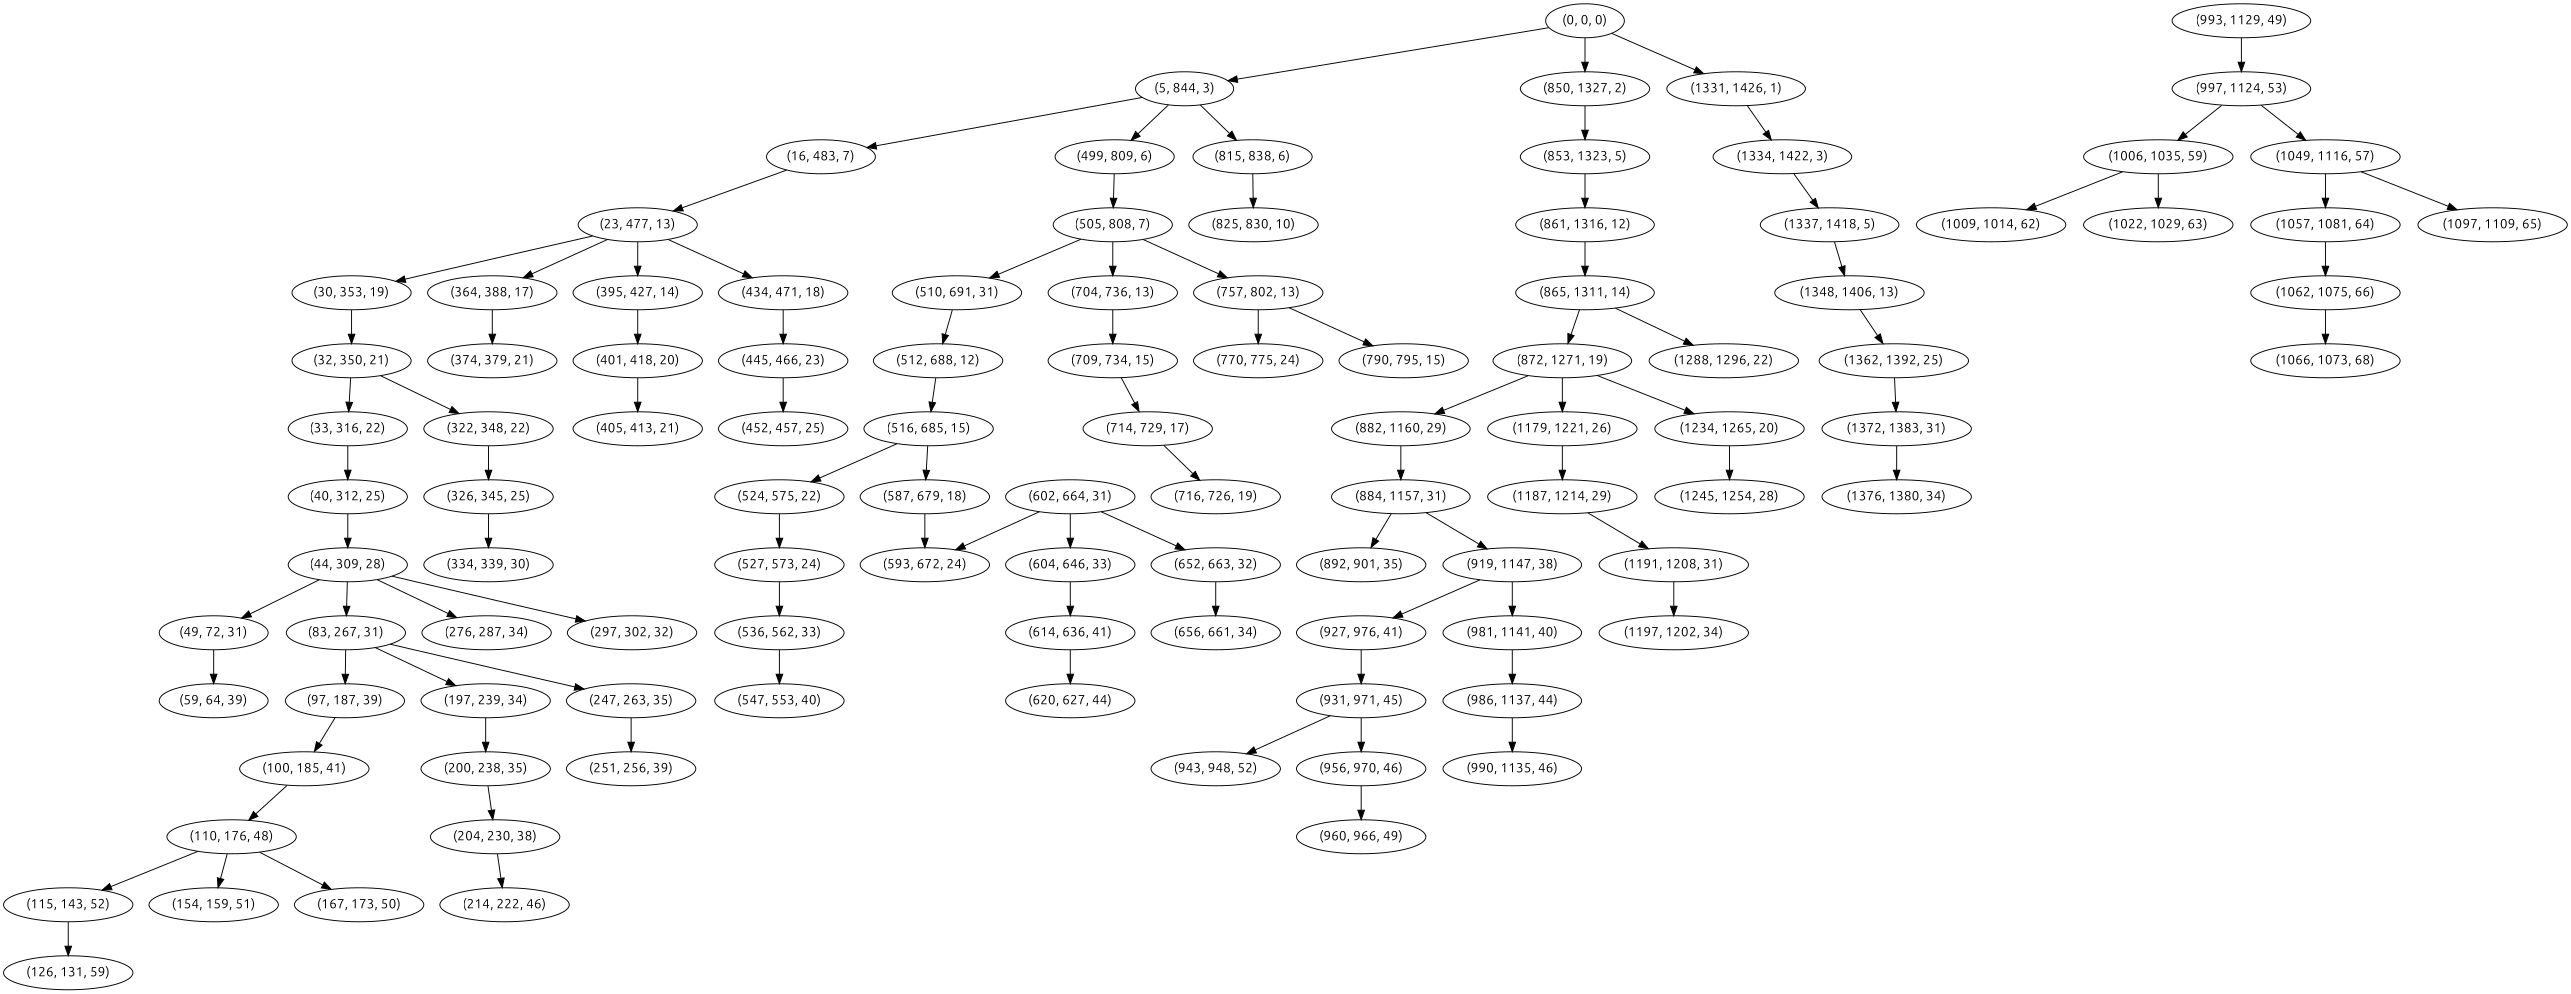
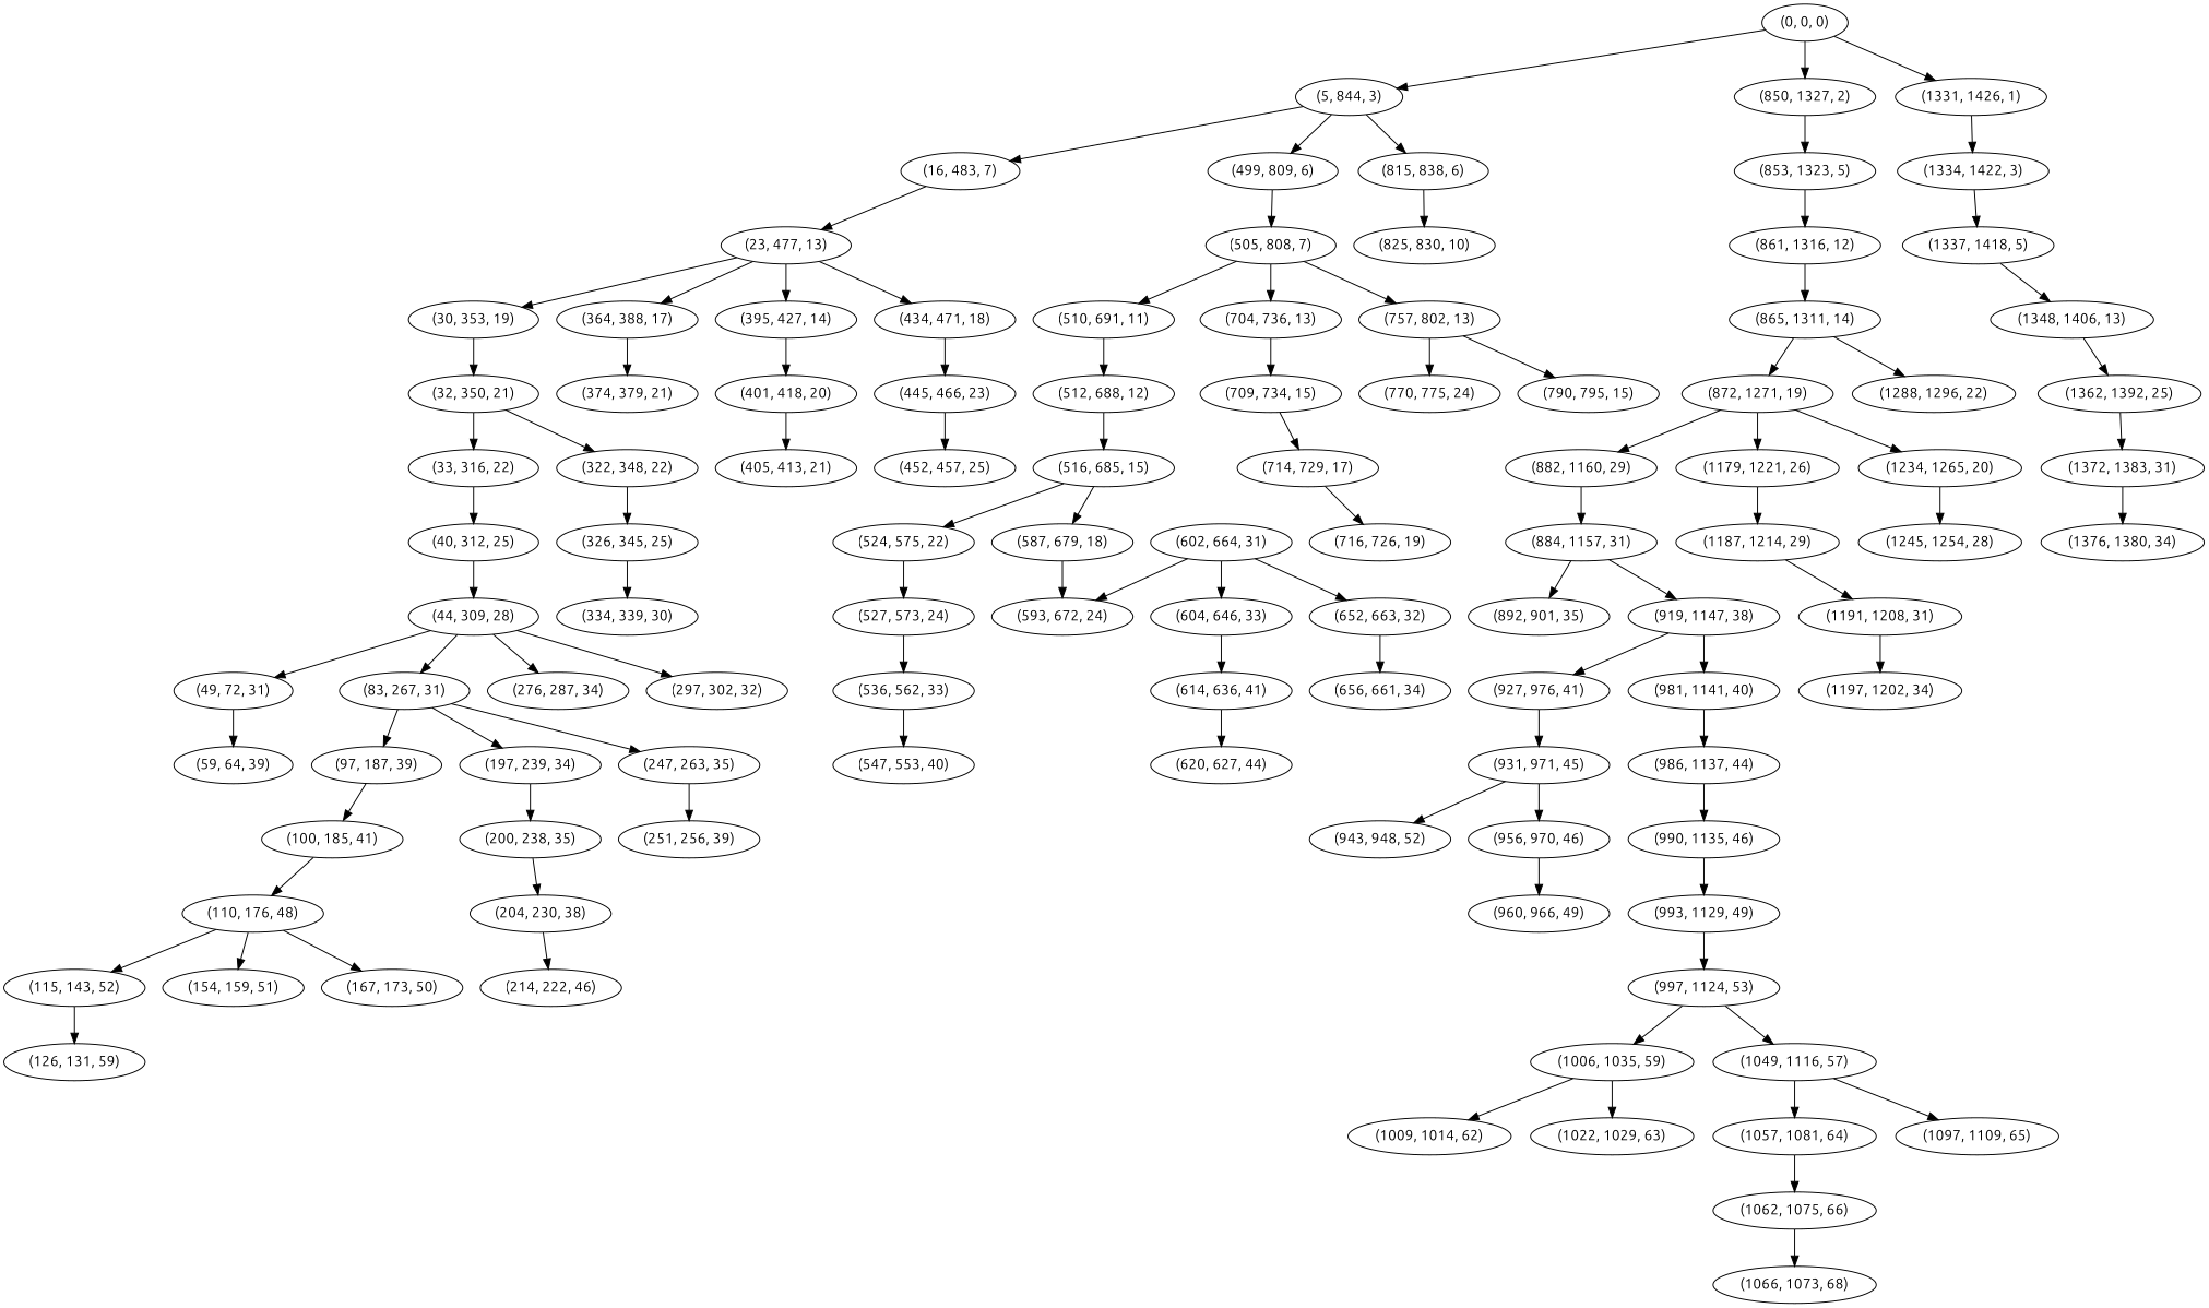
  digraph {
    fontname=Ubuntu
    node [fontname=Ubuntu]
    edge [fontname=Ubuntu]
    "(0, 0, 0)"
    "(5, 844, 3)"
    "(850, 1327, 2)"
    "(1331, 1426, 1)"
    "(16, 483, 7)"
    "(499, 809, 6)"
    "(815, 838, 6)"
    "(853, 1323, 5)"
    "(1334, 1422, 3)"
    "(23, 477, 13)"
    "(505, 808, 7)"
    "(825, 830, 10)"
    "(30, 353, 19)"
    "(364, 388, 17)"
    "(395, 427, 14)"
    "(434, 471, 18)"
    "(32, 350, 21)"
    "(374, 379, 21)"
    "(401, 418, 20)"
    "(445, 466, 23)"
    "(33, 316, 22)"
    "(322, 348, 22)"
    "(40, 312, 25)"
    "(326, 345, 25)"
    "(44, 309, 28)"
    "(49, 72, 31)"
    "(83, 267, 31)"
    "(276, 287, 34)"
    "(297, 302, 32)"
    "(59, 64, 39)"
    "(97, 187, 39)"
    "(197, 239, 34)"
    "(247, 263, 35)"
    "(100, 185, 41)"
    "(200, 238, 35)"
    "(251, 256, 39)"
    "(110, 176, 48)"
    "(115, 143, 52)"
    "(154, 159, 51)"
    "(167, 173, 50)"
    "(126, 131, 59)"
    "(204, 230, 38)"
    "(214, 222, 46)"
    "(334, 339, 30)"
    "(405, 413, 21)"
    "(452, 457, 25)"
-   "(510, 691, 11)" [label="(510, 691, 31)"]
+   "(510, 691, 11)"
    "(704, 736, 13)"
    "(757, 802, 13)"
    "(512, 688, 12)"
    "(709, 734, 15)"
    "(770, 775, 24)"
    "(790, 795, 15)"
    "(516, 685, 15)"
    "(524, 575, 22)"
    "(587, 679, 18)"
    "(527, 573, 24)"
    "(593, 672, 24)"
    "(536, 562, 33)"
    "(547, 553, 40)"
    "(602, 664, 31)"
    "(604, 646, 33)"
    "(652, 663, 32)"
    "(614, 636, 41)"
    "(656, 661, 34)"
    "(620, 627, 44)"
    "(714, 729, 17)"
    "(716, 726, 19)"
    "(861, 1316, 12)"
    "(865, 1311, 14)"
    "(872, 1271, 19)"
    "(1288, 1296, 22)"
    "(882, 1160, 29)"
    "(1179, 1221, 26)"
    "(1234, 1265, 20)"
    "(884, 1157, 31)"
    "(1187, 1214, 29)"
    "(1245, 1254, 28)"
    "(892, 901, 35)"
    "(919, 1147, 38)"
    "(927, 976, 41)"
    "(981, 1141, 40)"
    "(931, 971, 45)"
    "(986, 1137, 44)"
    "(943, 948, 52)"
    "(956, 970, 46)"
    "(960, 966, 49)"
    "(990, 1135, 46)"
    "(993, 1129, 49)"
    "(997, 1124, 53)"
    "(1006, 1035, 59)"
    "(1049, 1116, 57)"
    "(1009, 1014, 62)"
    "(1022, 1029, 63)"
    "(1057, 1081, 64)"
    n96 [label="(1097, 1109, 65)"]
    "(1062, 1075, 66)"
    "(1066, 1073, 68)"
    "(1191, 1208, 31)"
    "(1197, 1202, 34)"
    "(1337, 1418, 5)"
    "(1348, 1406, 13)"
    "(1362, 1392, 25)"
    "(1372, 1383, 31)"
    "(1376, 1380, 34)"
    "(0, 0, 0)" -> "(5, 844, 3)"
    "(0, 0, 0)" -> "(850, 1327, 2)"
    "(0, 0, 0)" -> "(1331, 1426, 1)"
    "(5, 844, 3)" -> "(16, 483, 7)"
    "(5, 844, 3)" -> "(499, 809, 6)"
    "(5, 844, 3)" -> "(815, 838, 6)"
    "(850, 1327, 2)" -> "(853, 1323, 5)"
    "(1331, 1426, 1)" -> "(1334, 1422, 3)"
    "(16, 483, 7)" -> "(23, 477, 13)"
    "(499, 809, 6)" -> "(505, 808, 7)"
    "(815, 838, 6)" -> "(825, 830, 10)"
    "(853, 1323, 5)" -> "(861, 1316, 12)"
    "(1334, 1422, 3)" -> "(1337, 1418, 5)"
    "(23, 477, 13)" -> "(30, 353, 19)"
    "(23, 477, 13)" -> "(364, 388, 17)"
    "(23, 477, 13)" -> "(395, 427, 14)"
    "(23, 477, 13)" -> "(434, 471, 18)"
    "(505, 808, 7)" -> "(510, 691, 11)"
    "(505, 808, 7)" -> "(704, 736, 13)"
    "(505, 808, 7)" -> "(757, 802, 13)"
    "(30, 353, 19)" -> "(32, 350, 21)"
    "(364, 388, 17)" -> "(374, 379, 21)"
    "(395, 427, 14)" -> "(401, 418, 20)"
    "(434, 471, 18)" -> "(445, 466, 23)"
    "(32, 350, 21)" -> "(33, 316, 22)"
    "(32, 350, 21)" -> "(322, 348, 22)"
    "(401, 418, 20)" -> "(405, 413, 21)"
    "(445, 466, 23)" -> "(452, 457, 25)"
    "(33, 316, 22)" -> "(40, 312, 25)"
    "(322, 348, 22)" -> "(326, 345, 25)"
    "(40, 312, 25)" -> "(44, 309, 28)"
    "(326, 345, 25)" -> "(334, 339, 30)"
    "(44, 309, 28)" -> "(49, 72, 31)"
    "(44, 309, 28)" -> "(83, 267, 31)"
    "(44, 309, 28)" -> "(276, 287, 34)"
    "(44, 309, 28)" -> "(297, 302, 32)"
    "(49, 72, 31)" -> "(59, 64, 39)"
    "(83, 267, 31)" -> "(97, 187, 39)"
    "(83, 267, 31)" -> "(197, 239, 34)"
    "(83, 267, 31)" -> "(247, 263, 35)"
    "(97, 187, 39)" -> "(100, 185, 41)"
    "(197, 239, 34)" -> "(200, 238, 35)"
    "(247, 263, 35)" -> "(251, 256, 39)"
    "(100, 185, 41)" -> "(110, 176, 48)"
    "(200, 238, 35)" -> "(204, 230, 38)"
    "(110, 176, 48)" -> "(115, 143, 52)"
    "(110, 176, 48)" -> "(154, 159, 51)"
    "(110, 176, 48)" -> "(167, 173, 50)"
    "(115, 143, 52)" -> "(126, 131, 59)"
    "(204, 230, 38)" -> "(214, 222, 46)"
    "(510, 691, 11)" -> "(512, 688, 12)"
    "(704, 736, 13)" -> "(709, 734, 15)"
    "(757, 802, 13)" -> "(770, 775, 24)"
    "(757, 802, 13)" -> "(790, 795, 15)"
    "(512, 688, 12)" -> "(516, 685, 15)"
    "(709, 734, 15)" -> "(714, 729, 17)"
    "(516, 685, 15)" -> "(524, 575, 22)"
    "(516, 685, 15)" -> "(587, 679, 18)"
    "(524, 575, 22)" -> "(527, 573, 24)"
    "(587, 679, 18)" -> "(593, 672, 24)"
    "(527, 573, 24)" -> "(536, 562, 33)"
    "(536, 562, 33)" -> "(547, 553, 40)"
    "(602, 664, 31)" -> "(593, 672, 24)"
    "(602, 664, 31)" -> "(604, 646, 33)"
    "(602, 664, 31)" -> "(652, 663, 32)"
    "(604, 646, 33)" -> "(614, 636, 41)"
    "(652, 663, 32)" -> "(656, 661, 34)"
    "(614, 636, 41)" -> "(620, 627, 44)"
    "(714, 729, 17)" -> "(716, 726, 19)"
    "(861, 1316, 12)" -> "(865, 1311, 14)"
    "(865, 1311, 14)" -> "(872, 1271, 19)"
    "(865, 1311, 14)" -> "(1288, 1296, 22)"
    "(872, 1271, 19)" -> "(882, 1160, 29)"
    "(872, 1271, 19)" -> "(1179, 1221, 26)"
    "(872, 1271, 19)" -> "(1234, 1265, 20)"
    "(882, 1160, 29)" -> "(884, 1157, 31)"
    "(1179, 1221, 26)" -> "(1187, 1214, 29)"
    "(1234, 1265, 20)" -> "(1245, 1254, 28)"
    "(884, 1157, 31)" -> "(892, 901, 35)"
    "(884, 1157, 31)" -> "(919, 1147, 38)"
    "(1187, 1214, 29)" -> "(1191, 1208, 31)"
    "(919, 1147, 38)" -> "(927, 976, 41)"
    "(919, 1147, 38)" -> "(981, 1141, 40)"
    "(927, 976, 41)" -> "(931, 971, 45)"
    "(981, 1141, 40)" -> "(986, 1137, 44)"
    "(931, 971, 45)" -> "(943, 948, 52)"
    "(931, 971, 45)" -> "(956, 970, 46)"
    "(986, 1137, 44)" -> "(990, 1135, 46)"
    "(956, 970, 46)" -> "(960, 966, 49)"
+   "(990, 1135, 46)" -> "(993, 1129, 49)"
    "(993, 1129, 49)" -> "(997, 1124, 53)"
    "(997, 1124, 53)" -> "(1006, 1035, 59)"
    "(997, 1124, 53)" -> "(1049, 1116, 57)"
    "(1006, 1035, 59)" -> "(1009, 1014, 62)"
    "(1006, 1035, 59)" -> "(1022, 1029, 63)"
    "(1049, 1116, 57)" -> "(1057, 1081, 64)"
    "(1049, 1116, 57)" -> n96
    "(1057, 1081, 64)" -> "(1062, 1075, 66)"
    "(1062, 1075, 66)" -> "(1066, 1073, 68)"
    "(1191, 1208, 31)" -> "(1197, 1202, 34)"
    "(1337, 1418, 5)" -> "(1348, 1406, 13)"
    "(1348, 1406, 13)" -> "(1362, 1392, 25)"
    "(1362, 1392, 25)" -> "(1372, 1383, 31)"
    "(1372, 1383, 31)" -> "(1376, 1380, 34)"
  }
